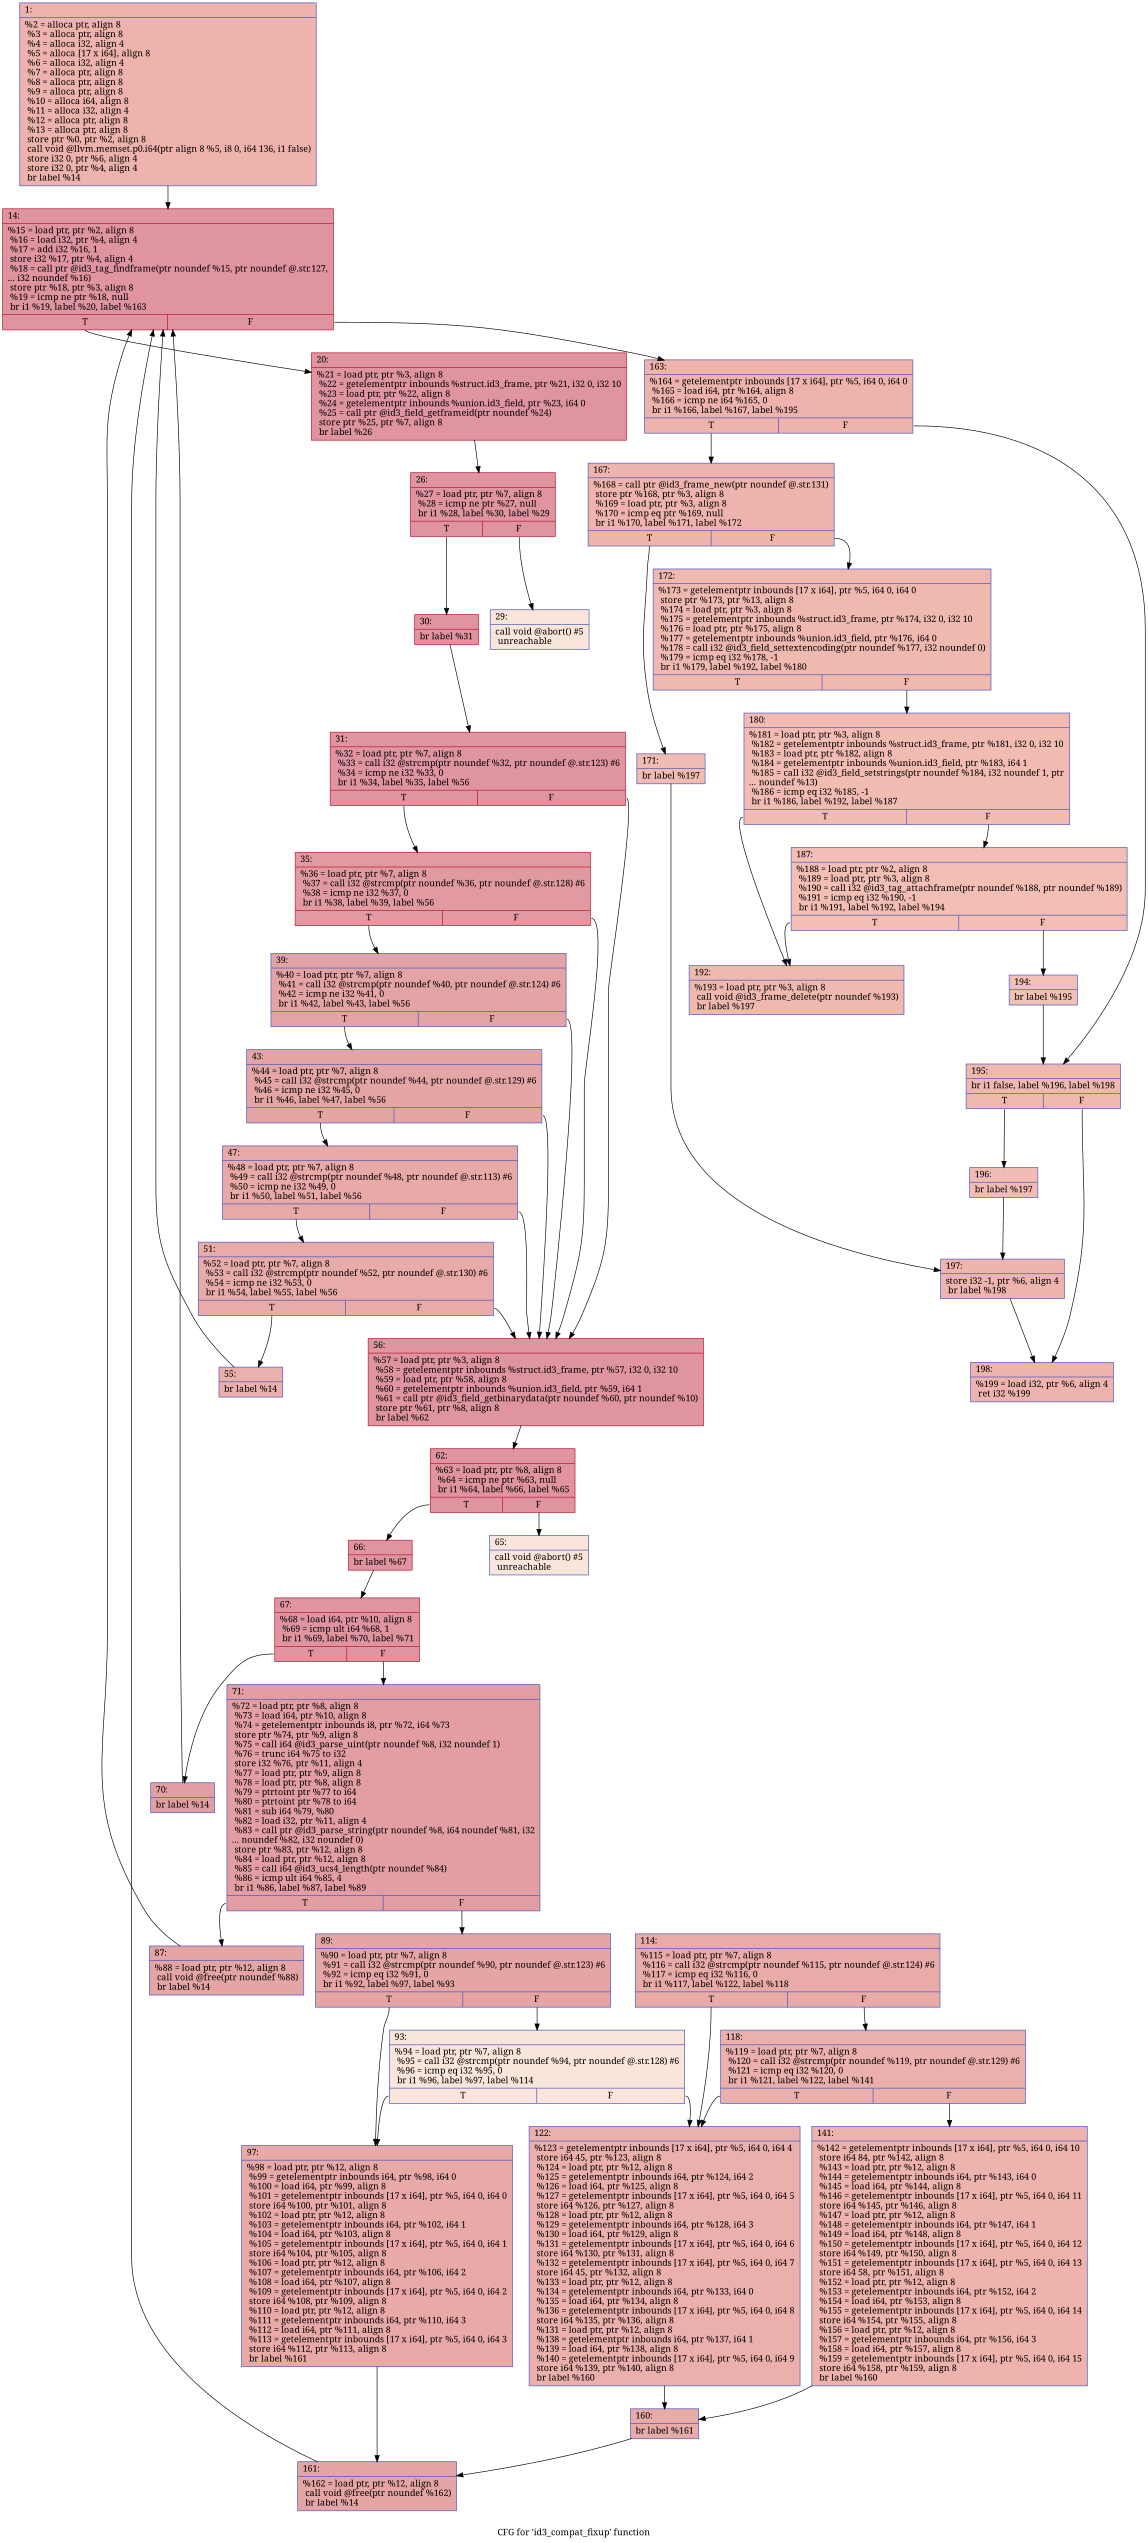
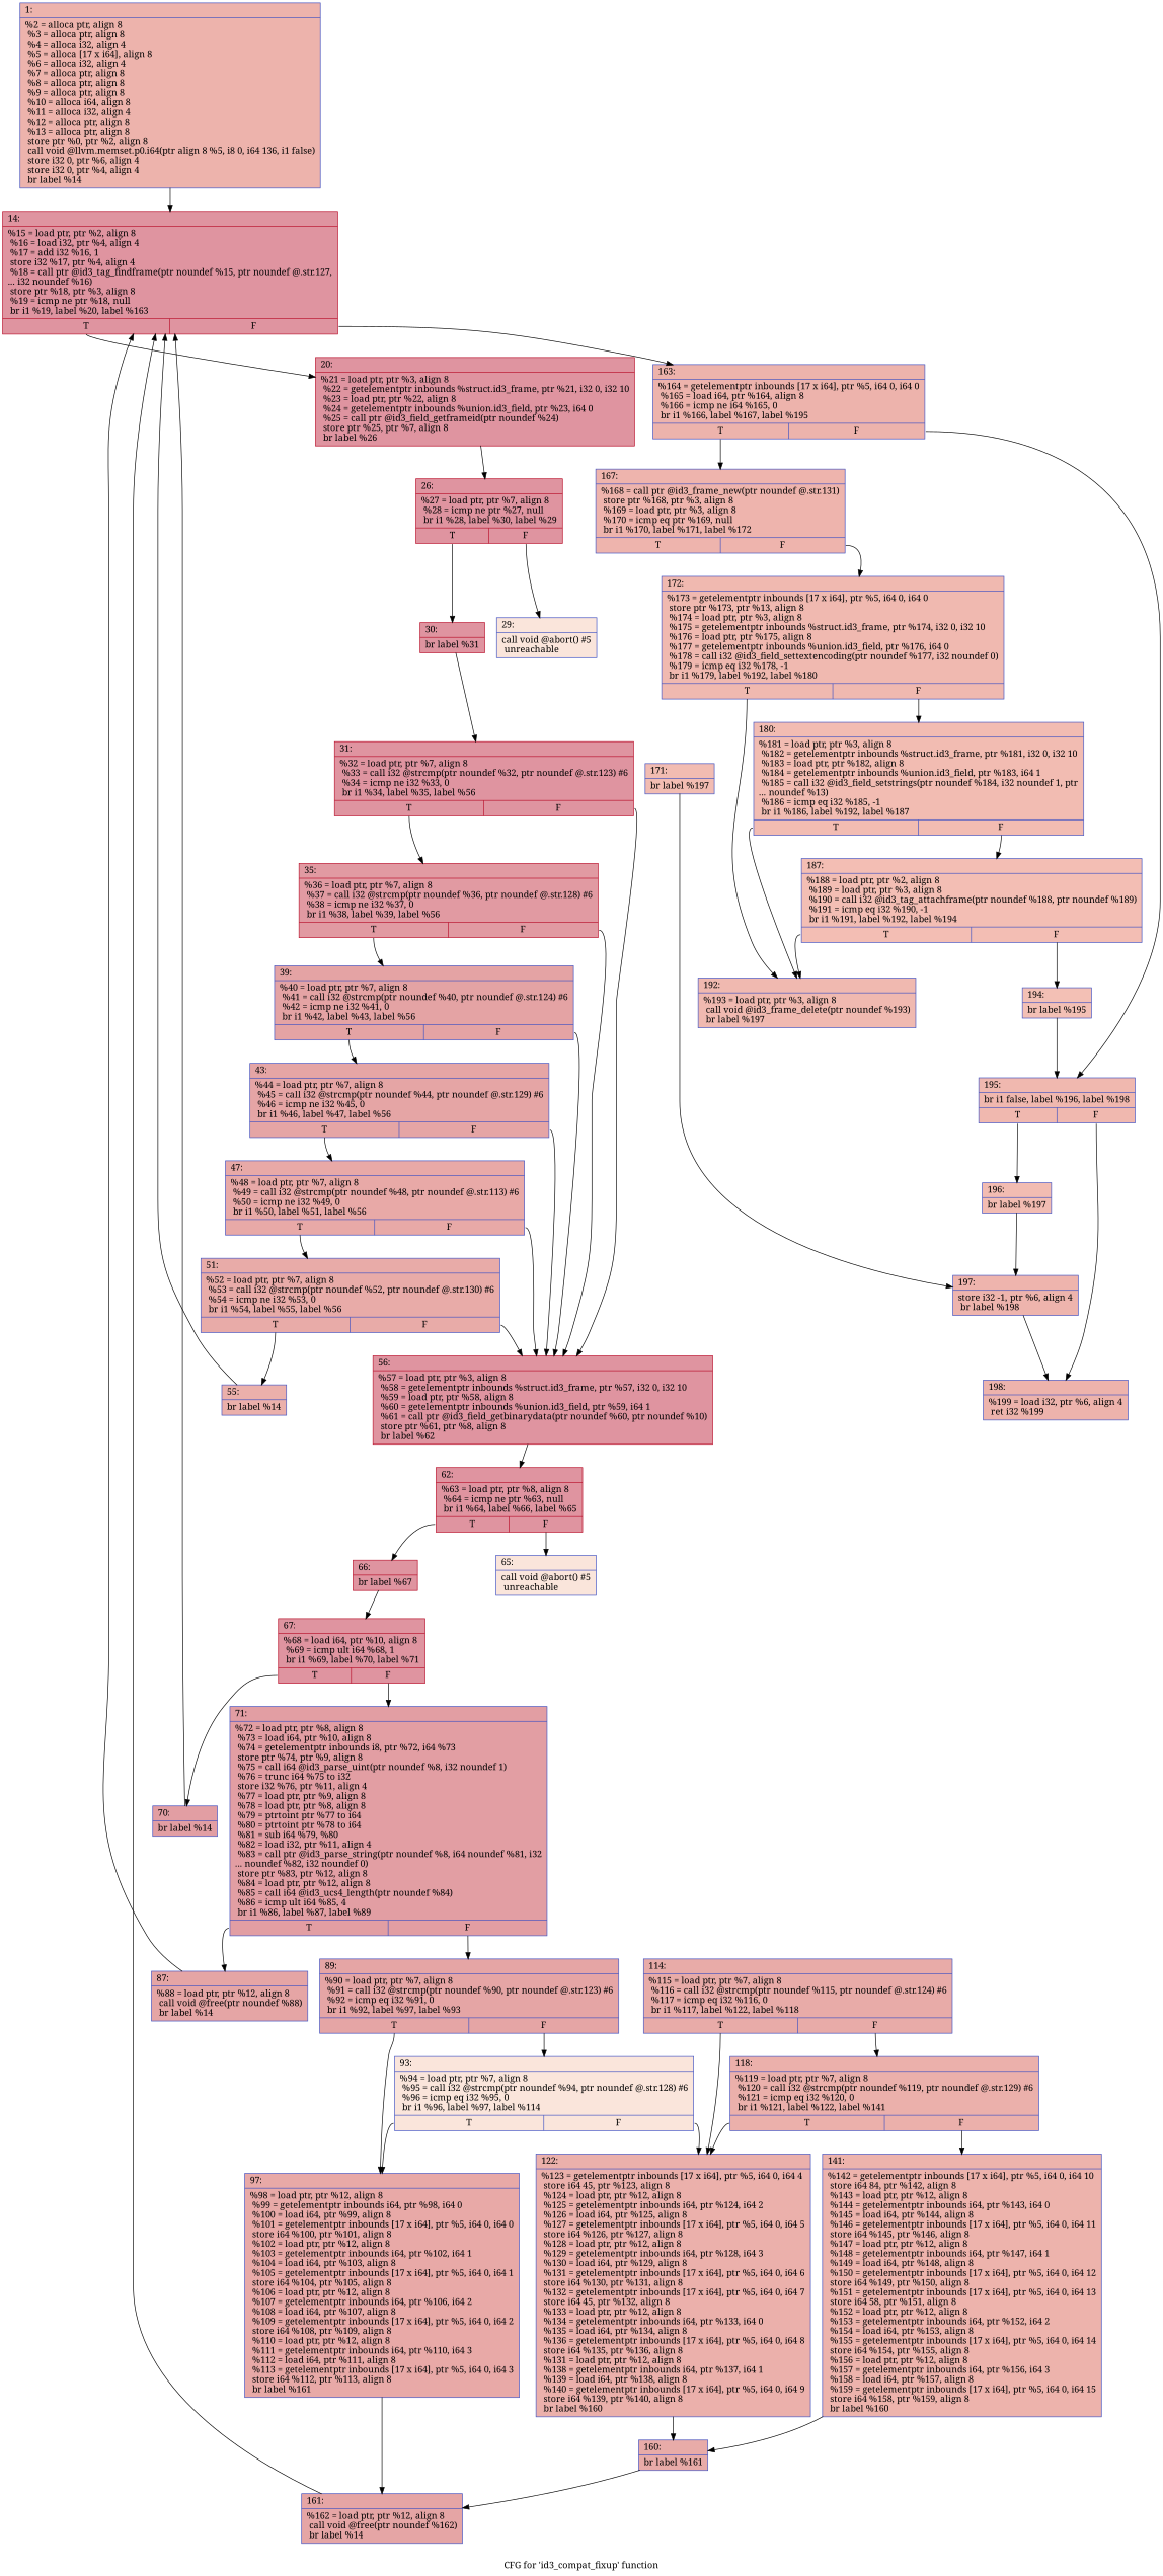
  digraph {
    fontname="Noto Serif"
    label="CFG for 'id3_compat_fixup' function"
    node [color="#3d50c3ff" fillcolor="#b70d2870" fontname="Noto Serif" shape=record style=filled]
    edge [fontname="Noto Serif" tailport=s0]
    n1 [fillcolor="#d6524470" label="{1:\l|  %2 = alloca ptr, align 8\l  %3 = alloca ptr, align 8\l  %4 = alloca i32, align 4\l  %5 = alloca [17 x i64], align 8\l  %6 = alloca i32, align 4\l  %7 = alloca ptr, align 8\l  %8 = alloca ptr, align 8\l  %9 = alloca ptr, align 8\l  %10 = alloca i64, align 8\l  %11 = alloca i32, align 4\l  %12 = alloca ptr, align 8\l  %13 = alloca ptr, align 8\l  store ptr %0, ptr %2, align 8\l  call void @llvm.memset.p0.i64(ptr align 8 %5, i8 0, i64 136, i1 false)\l  store i32 0, ptr %6, align 4\l  store i32 0, ptr %4, align 4\l  br label %14\l}"]
    n2 [color="#b70d28ff" label="{14:\l|  %15 = load ptr, ptr %2, align 8\l  %16 = load i32, ptr %4, align 4\l  %17 = add i32 %16, 1\l  store i32 %17, ptr %4, align 4\l  %18 = call ptr @id3_tag_findframe(ptr noundef %15, ptr noundef @.str.127,\l... i32 noundef %16)\l  store ptr %18, ptr %3, align 8\l  %19 = icmp ne ptr %18, null\l  br i1 %19, label %20, label %163\l|{<s0>T|<s1>F}}"]
    n3 [color="#b70d28ff" label="{20:\l|  %21 = load ptr, ptr %3, align 8\l  %22 = getelementptr inbounds %struct.id3_frame, ptr %21, i32 0, i32 10\l  %23 = load ptr, ptr %22, align 8\l  %24 = getelementptr inbounds %union.id3_field, ptr %23, i64 0\l  %25 = call ptr @id3_field_getframeid(ptr noundef %24)\l  store ptr %25, ptr %7, align 8\l  br label %26\l}"]
    n4 [fillcolor="#d6524470" label="{163:\l|  %164 = getelementptr inbounds [17 x i64], ptr %5, i64 0, i64 0\l  %165 = load i64, ptr %164, align 8\l  %166 = icmp ne i64 %165, 0\l  br i1 %166, label %167, label %195\l|{<s0>T|<s1>F}}"]
    n5 [color="#b70d28ff" label="{26:\l|  %27 = load ptr, ptr %7, align 8\l  %28 = icmp ne ptr %27, null\l  br i1 %28, label %30, label %29\l|{<s0>T|<s1>F}}"]
    n6 [fillcolor="#d8564670" label="{167:\l|  %168 = call ptr @id3_frame_new(ptr noundef @.str.131)\l  store ptr %168, ptr %3, align 8\l  %169 = load ptr, ptr %3, align 8\l  %170 = icmp eq ptr %169, null\l  br i1 %170, label %171, label %172\l|{<s0>T|<s1>F}}"]
    n7 [fillcolor="#dc5d4a70" label="{195:\l|  br i1 false, label %196, label %198\l|{<s0>T|<s1>F}}"]
    n8 [color="#b70d28ff" label="{30:\l|  br label %31\l}"]
    n9 [fillcolor="#f4c5ad70" label="{29:\l|  call void @abort() #5\l  unreachable\l}"]
    n10 [fillcolor="#e1675170" label="{171:\l|  br label %197\l}"]
    n11 [fillcolor="#de614d70" label="{172:\l|  %173 = getelementptr inbounds [17 x i64], ptr %5, i64 0, i64 0\l  store ptr %173, ptr %13, align 8\l  %174 = load ptr, ptr %3, align 8\l  %175 = getelementptr inbounds %struct.id3_frame, ptr %174, i32 0, i32 10\l  %176 = load ptr, ptr %175, align 8\l  %177 = getelementptr inbounds %union.id3_field, ptr %176, i64 0\l  %178 = call i32 @id3_field_settextencoding(ptr noundef %177, i32 noundef 0)\l  %179 = icmp eq i32 %178, -1\l  br i1 %179, label %192, label %180\l|{<s0>T|<s1>F}}"]
    n12 [fillcolor="#e1675170" label="{196:\l|  br label %197\l}"]
    n13 [fillcolor="#d6524470" label="{198:\l|  %199 = load i32, ptr %6, align 4\l  ret i32 %199\l}"]
    n14 [color="#b70d28ff" label="{31:\l|  %32 = load ptr, ptr %7, align 8\l  %33 = call i32 @strcmp(ptr noundef %32, ptr noundef @.str.123) #6\l  %34 = icmp ne i32 %33, 0\l  br i1 %34, label %35, label %56\l|{<s0>T|<s1>F}}"]
    n15 [color="#b70d28ff" fillcolor="#bb1b2c70" label="{35:\l|  %36 = load ptr, ptr %7, align 8\l  %37 = call i32 @strcmp(ptr noundef %36, ptr noundef @.str.128) #6\l  %38 = icmp ne i32 %37, 0\l  br i1 %38, label %39, label %56\l|{<s0>T|<s1>F}}"]
    n16 [color="#b70d28ff" label="{56:\l|  %57 = load ptr, ptr %3, align 8\l  %58 = getelementptr inbounds %struct.id3_frame, ptr %57, i32 0, i32 10\l  %59 = load ptr, ptr %58, align 8\l  %60 = getelementptr inbounds %union.id3_field, ptr %59, i64 1\l  %61 = call ptr @id3_field_getbinarydata(ptr noundef %60, ptr noundef %10)\l  store ptr %61, ptr %8, align 8\l  br label %62\l}"]
    n17 [fillcolor="#c32e3170" label="{39:\l|  %40 = load ptr, ptr %7, align 8\l  %41 = call i32 @strcmp(ptr noundef %40, ptr noundef @.str.124) #6\l  %42 = icmp ne i32 %41, 0\l  br i1 %42, label %43, label %56\l|{<s0>T|<s1>F}}"]
    n18 [color="#b70d28ff" label="{62:\l|  %63 = load ptr, ptr %8, align 8\l  %64 = icmp ne ptr %63, null\l  br i1 %64, label %66, label %65\l|{<s0>T|<s1>F}}"]
    n19 [fillcolor="#c5333470" label="{43:\l|  %44 = load ptr, ptr %7, align 8\l  %45 = call i32 @strcmp(ptr noundef %44, ptr noundef @.str.129) #6\l  %46 = icmp ne i32 %45, 0\l  br i1 %46, label %47, label %56\l|{<s0>T|<s1>F}}"]
    n20 [color="#b70d28ff" label="{66:\l|  br label %67\l}"]
    n21 [fillcolor="#f4c5ad70" label="{65:\l|  call void @abort() #5\l  unreachable\l}"]
    n22 [fillcolor="#ca3b3770" label="{47:\l|  %48 = load ptr, ptr %7, align 8\l  %49 = call i32 @strcmp(ptr noundef %48, ptr noundef @.str.113) #6\l  %50 = icmp ne i32 %49, 0\l  br i1 %50, label %51, label %56\l|{<s0>T|<s1>F}}"]
    n23 [fillcolor="#cc403a70" label="{51:\l|  %52 = load ptr, ptr %7, align 8\l  %53 = call i32 @strcmp(ptr noundef %52, ptr noundef @.str.130) #6\l  %54 = icmp ne i32 %53, 0\l  br i1 %54, label %55, label %56\l|{<s0>T|<s1>F}}"]
    n24 [fillcolor="#d24b4070" label="{55:\l|  br label %14\l}"]
    n25 [color="#b70d28ff" label="{67:\l|  %68 = load i64, ptr %10, align 8\l  %69 = icmp ult i64 %68, 1\l  br i1 %69, label %70, label %71\l|{<s0>T|<s1>F}}"]
    n26 [fillcolor="#be242e70" label="{70:\l|  br label %14\l}"]
    n27 [fillcolor="#be242e70" label="{71:\l|  %72 = load ptr, ptr %8, align 8\l  %73 = load i64, ptr %10, align 8\l  %74 = getelementptr inbounds i8, ptr %72, i64 %73\l  store ptr %74, ptr %9, align 8\l  %75 = call i64 @id3_parse_uint(ptr noundef %8, i32 noundef 1)\l  %76 = trunc i64 %75 to i32\l  store i32 %76, ptr %11, align 4\l  %77 = load ptr, ptr %9, align 8\l  %78 = load ptr, ptr %8, align 8\l  %79 = ptrtoint ptr %77 to i64\l  %80 = ptrtoint ptr %78 to i64\l  %81 = sub i64 %79, %80\l  %82 = load i32, ptr %11, align 4\l  %83 = call ptr @id3_parse_string(ptr noundef %8, i64 noundef %81, i32\l... noundef %82, i32 noundef 0)\l  store ptr %83, ptr %12, align 8\l  %84 = load ptr, ptr %12, align 8\l  %85 = call i64 @id3_ucs4_length(ptr noundef %84)\l  %86 = icmp ult i64 %85, 4\l  br i1 %86, label %87, label %89\l|{<s0>T|<s1>F}}"]
    n28 [fillcolor="#c5333470" label="{87:\l|  %88 = load ptr, ptr %12, align 8\l  call void @free(ptr noundef %88)\l  br label %14\l}"]
    n29 [fillcolor="#c5333470" label="{89:\l|  %90 = load ptr, ptr %7, align 8\l  %91 = call i32 @strcmp(ptr noundef %90, ptr noundef @.str.123) #6\l  %92 = icmp eq i32 %91, 0\l  br i1 %92, label %97, label %93\l|{<s0>T|<s1>F}}"]
    n30 [fillcolor="#ca3b3770" label="{97:\l|  %98 = load ptr, ptr %12, align 8\l  %99 = getelementptr inbounds i64, ptr %98, i64 0\l  %100 = load i64, ptr %99, align 8\l  %101 = getelementptr inbounds [17 x i64], ptr %5, i64 0, i64 0\l  store i64 %100, ptr %101, align 8\l  %102 = load ptr, ptr %12, align 8\l  %103 = getelementptr inbounds i64, ptr %102, i64 1\l  %104 = load i64, ptr %103, align 8\l  %105 = getelementptr inbounds [17 x i64], ptr %5, i64 0, i64 1\l  store i64 %104, ptr %105, align 8\l  %106 = load ptr, ptr %12, align 8\l  %107 = getelementptr inbounds i64, ptr %106, i64 2\l  %108 = load i64, ptr %107, align 8\l  %109 = getelementptr inbounds [17 x i64], ptr %5, i64 0, i64 2\l  store i64 %108, ptr %109, align 8\l  %110 = load ptr, ptr %12, align 8\l  %111 = getelementptr inbounds i64, ptr %110, i64 3\l  %112 = load i64, ptr %111, align 8\l  %113 = getelementptr inbounds [17 x i64], ptr %5, i64 0, i64 3\l  store i64 %112, ptr %113, align 8\l  br label %161\l}"]
    n31 [fillcolor="#f4c5ad70" label="{93:\l|  %94 = load ptr, ptr %7, align 8\l  %95 = call i32 @strcmp(ptr noundef %94, ptr noundef @.str.128) #6\l  %96 = icmp eq i32 %95, 0\l  br i1 %96, label %97, label %114\l|{<s0>T|<s1>F}}"]
    n32 [fillcolor="#c5333470" label="{161:\l|  %162 = load ptr, ptr %12, align 8\l  call void @free(ptr noundef %162)\l  br label %14\l}"]
    n33 [fillcolor="#d24b4070" label="{122:\l|  %123 = getelementptr inbounds [17 x i64], ptr %5, i64 0, i64 4\l  store i64 45, ptr %123, align 8\l  %124 = load ptr, ptr %12, align 8\l  %125 = getelementptr inbounds i64, ptr %124, i64 2\l  %126 = load i64, ptr %125, align 8\l  %127 = getelementptr inbounds [17 x i64], ptr %5, i64 0, i64 5\l  store i64 %126, ptr %127, align 8\l  %128 = load ptr, ptr %12, align 8\l  %129 = getelementptr inbounds i64, ptr %128, i64 3\l  %130 = load i64, ptr %129, align 8\l  %131 = getelementptr inbounds [17 x i64], ptr %5, i64 0, i64 6\l  store i64 %130, ptr %131, align 8\l  %132 = getelementptr inbounds [17 x i64], ptr %5, i64 0, i64 7\l  store i64 45, ptr %132, align 8\l  %133 = load ptr, ptr %12, align 8\l  %134 = getelementptr inbounds i64, ptr %133, i64 0\l  %135 = load i64, ptr %134, align 8\l  %136 = getelementptr inbounds [17 x i64], ptr %5, i64 0, i64 8\l  store i64 %135, ptr %136, align 8\l  %131 = load ptr, ptr %12, align 8\l  %138 = getelementptr inbounds i64, ptr %137, i64 1\l  %139 = load i64, ptr %138, align 8\l  %140 = getelementptr inbounds [17 x i64], ptr %5, i64 0, i64 9\l  store i64 %139, ptr %140, align 8\l  br label %160\l}"]
    n34 [fillcolor="#cc403a70" label="{114:\l|  %115 = load ptr, ptr %7, align 8\l  %116 = call i32 @strcmp(ptr noundef %115, ptr noundef @.str.124) #6\l  %117 = icmp eq i32 %116, 0\l  br i1 %117, label %122, label %118\l|{<s0>T|<s1>F}}"]
    n35 [fillcolor="#d24b4070" label="{118:\l|  %119 = load ptr, ptr %7, align 8\l  %120 = call i32 @strcmp(ptr noundef %119, ptr noundef @.str.129) #6\l  %121 = icmp eq i32 %120, 0\l  br i1 %121, label %122, label %141\l|{<s0>T|<s1>F}}"]
    n36 [fillcolor="#cc403a70" label="{160:\l|  br label %161\l}"]
    n37 [fillcolor="#d6524470" label="{141:\l|  %142 = getelementptr inbounds [17 x i64], ptr %5, i64 0, i64 10\l  store i64 84, ptr %142, align 8\l  %143 = load ptr, ptr %12, align 8\l  %144 = getelementptr inbounds i64, ptr %143, i64 0\l  %145 = load i64, ptr %144, align 8\l  %146 = getelementptr inbounds [17 x i64], ptr %5, i64 0, i64 11\l  store i64 %145, ptr %146, align 8\l  %147 = load ptr, ptr %12, align 8\l  %148 = getelementptr inbounds i64, ptr %147, i64 1\l  %149 = load i64, ptr %148, align 8\l  %150 = getelementptr inbounds [17 x i64], ptr %5, i64 0, i64 12\l  store i64 %149, ptr %150, align 8\l  %151 = getelementptr inbounds [17 x i64], ptr %5, i64 0, i64 13\l  store i64 58, ptr %151, align 8\l  %152 = load ptr, ptr %12, align 8\l  %153 = getelementptr inbounds i64, ptr %152, i64 2\l  %154 = load i64, ptr %153, align 8\l  %155 = getelementptr inbounds [17 x i64], ptr %5, i64 0, i64 14\l  store i64 %154, ptr %155, align 8\l  %156 = load ptr, ptr %12, align 8\l  %157 = getelementptr inbounds i64, ptr %156, i64 3\l  %158 = load i64, ptr %157, align 8\l  %159 = getelementptr inbounds [17 x i64], ptr %5, i64 0, i64 15\l  store i64 %158, ptr %159, align 8\l  br label %160\l}"]
    n38 [fillcolor="#d8564670" label="{197:\l|  store i32 -1, ptr %6, align 4\l  br label %198\l}"]
    n39 [fillcolor="#de614d70" label="{192:\l|  %193 = load ptr, ptr %3, align 8\l  call void @id3_frame_delete(ptr noundef %193)\l  br label %197\l}"]
    n40 [fillcolor="#e1675170" label="{180:\l|  %181 = load ptr, ptr %3, align 8\l  %182 = getelementptr inbounds %struct.id3_frame, ptr %181, i32 0, i32 10\l  %183 = load ptr, ptr %182, align 8\l  %184 = getelementptr inbounds %union.id3_field, ptr %183, i64 1\l  %185 = call i32 @id3_field_setstrings(ptr noundef %184, i32 noundef 1, ptr\l... noundef %13)\l  %186 = icmp eq i32 %185, -1\l  br i1 %186, label %192, label %187\l|{<s0>T|<s1>F}}"]
    n41 [fillcolor="#e36c5570" label="{187:\l|  %188 = load ptr, ptr %2, align 8\l  %189 = load ptr, ptr %3, align 8\l  %190 = call i32 @id3_tag_attachframe(ptr noundef %188, ptr noundef %189)\l  %191 = icmp eq i32 %190, -1\l  br i1 %191, label %192, label %194\l|{<s0>T|<s1>F}}"]
    n42 [fillcolor="#e5705870" label="{194:\l|  br label %195\l}"]
    n1 -> n2
    n2 -> n3
    n2 -> n4 [tailport=s1]
    n3 -> n5
    n4 -> n6
    n4 -> n7 [tailport=s1]
    n5 -> n8
    n5 -> n9 [tailport=s1]
-   n6 -> n10
    n6 -> n11 [tailport=s1]
    n7 -> n12
    n7 -> n13 [tailport=s1]
    n8 -> n14
    n10 -> n38
+   n11 -> n39
    n11 -> n40 [tailport=s1]
    n12 -> n38
    n14 -> n15
    n14 -> n16 [tailport=s1]
    n15 -> n16 [tailport=s1]
    n15 -> n17
    n16 -> n18
    n17 -> n16 [tailport=s1]
    n17 -> n19
    n18 -> n20
    n18 -> n21 [tailport=s1]
    n19 -> n16 [tailport=s1]
    n19 -> n22
    n20 -> n25
    n22 -> n16 [tailport=s1]
    n22 -> n23
    n23 -> n16 [tailport=s1]
    n23 -> n24
    n24 -> n2
    n25 -> n26
    n25 -> n27 [tailport=s1]
    n26 -> n2
    n27 -> n28
    n27 -> n29 [tailport=s1]
    n28 -> n2
    n29 -> n30
    n29 -> n31 [tailport=s1]
    n30 -> n32
    n31 -> n30
    n31 -> n33 [tailport=s1]
    n32 -> n2
    n33 -> n36
    n34 -> n33
    n34 -> n35 [tailport=s1]
    n35 -> n33
    n35 -> n37 [tailport=s1]
    n36 -> n32
    n37 -> n36
    n38 -> n13
    n40 -> n39
    n40 -> n41 [tailport=s1]
    n41 -> n39
    n41 -> n42 [tailport=s1]
    n42 -> n7
  }
